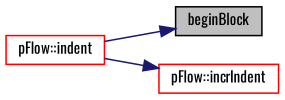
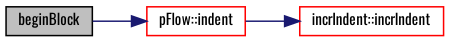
  digraph {
    fontname=Oswald
    rankdir=LR
    node [color=red fillcolor=white fontname=Oswald fontsize=10 shape=record style=filled]
    edge [color=midnightblue fontname=Oswald fontsize=10 labelfontname=Helvetica labelfontsize=10 style=solid]
    n1 [color=black fillcolor=grey75 fontcolor=black height=0.2 label=beginBlock width=0.4]
    n2 [height=0.2 label="pFlow::indent" width=0.4]
-   n3 [height=0.2 label="pFlow::incrIndent" width=0.4]
-   n2 -> n1
+   n3 [height=0.2 label="incrIndent::incrIndent" width=0.4]
+   n1 -> n2
    n2 -> n3
  }
